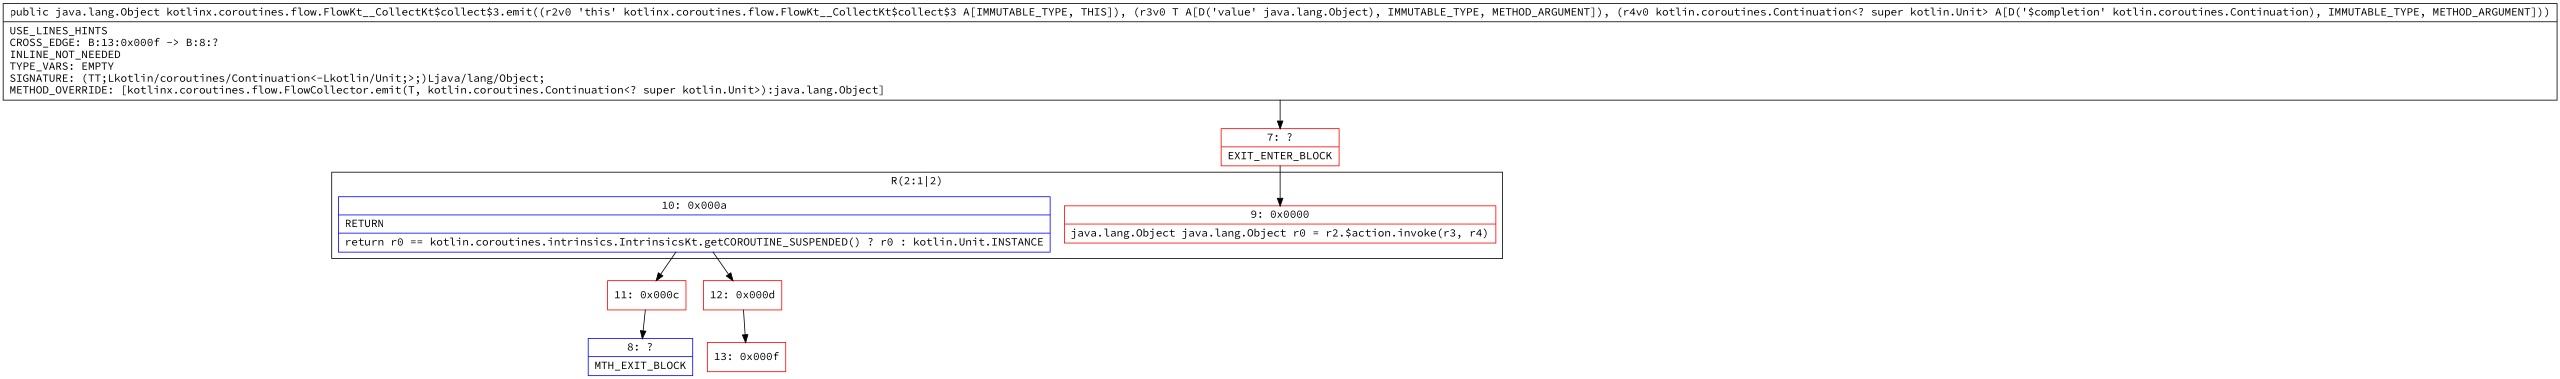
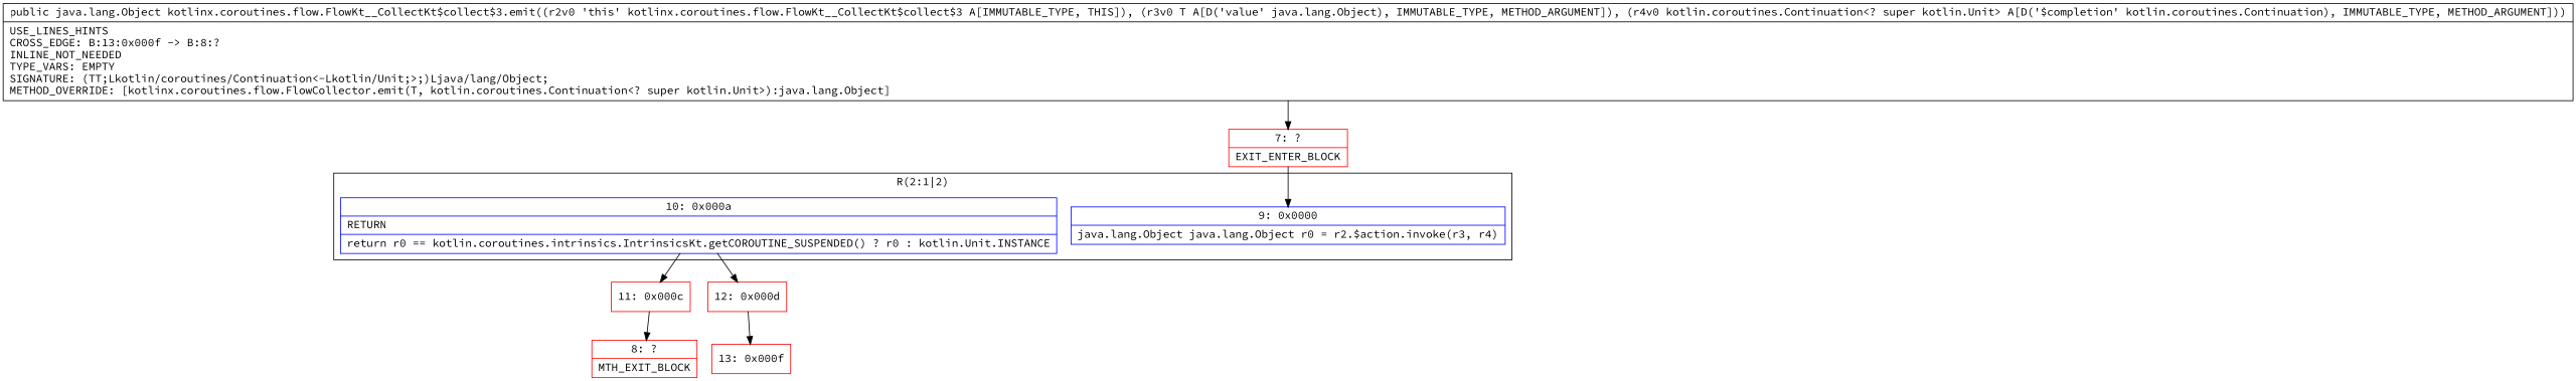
  digraph {
    fontname="Source Code Pro"
    node [color=red fontname="Source Code Pro" shape=record]
    edge [fontname="Source Code Pro"]
-   n1 [label="{9\:\ 0x0000|java.lang.Object java.lang.Object r0 = r2.$action.invoke(r3, r4)\l}"]
+   n1 [color=blue label="{9\:\ 0x0000|java.lang.Object java.lang.Object r0 = r2.$action.invoke(r3, r4)\l}"]
    n2 [color=blue label="{10\:\ 0x000a|RETURN\l|return r0 == kotlin.coroutines.intrinsics.IntrinsicsKt.getCOROUTINE_SUSPENDED() ? r0 : kotlin.Unit.INSTANCE\l}"]
    n3 [label="{11\:\ 0x000c}"]
    n4 [label="{12\:\ 0x000d}"]
-   n5 [color=blue label="{8\:\ ?|MTH_EXIT_BLOCK\l}"]
+   n5 [label="{8\:\ ?|MTH_EXIT_BLOCK\l}"]
    n6 [label="{13\:\ 0x000f}"]
    n7 [label="{7\:\ ?|EXIT_ENTER_BLOCK\l}"]
    n8 [label="{public java.lang.Object kotlinx.coroutines.flow.FlowKt__CollectKt$collect$3.emit((r2v0 'this' kotlinx.coroutines.flow.FlowKt__CollectKt$collect$3 A[IMMUTABLE_TYPE, THIS]), (r3v0 T A[D('value' java.lang.Object), IMMUTABLE_TYPE, METHOD_ARGUMENT]), (r4v0 kotlin.coroutines.Continuation\<? super kotlin.Unit\> A[D('$completion' kotlin.coroutines.Continuation), IMMUTABLE_TYPE, METHOD_ARGUMENT]))  | USE_LINES_HINTS\lCROSS_EDGE: B:13:0x000f \-\> B:8:?\lINLINE_NOT_NEEDED\lTYPE_VARS: EMPTY\lSIGNATURE: (TT;Lkotlin\/coroutines\/Continuation\<\-Lkotlin\/Unit;\>;)Ljava\/lang\/Object;\lMETHOD_OVERRIDE: [kotlinx.coroutines.flow.FlowCollector.emit(T, kotlin.coroutines.Continuation\<? super kotlin.Unit\>):java.lang.Object]\l}" color=""]
    subgraph cluster_1 {
      label="R(2:1|2)"
      n1
      n2
    }
    n2 -> n3
    n2 -> n4
    n3 -> n5
    n4 -> n6
    n7 -> n1
    n8 -> n7
  }
